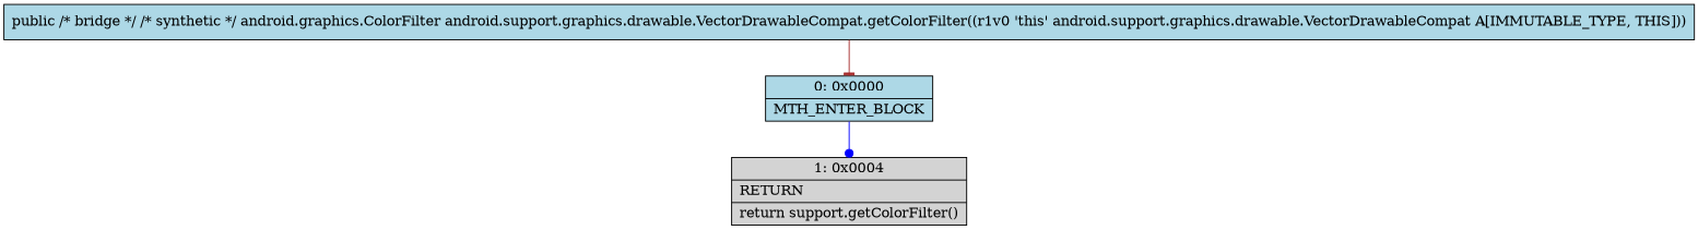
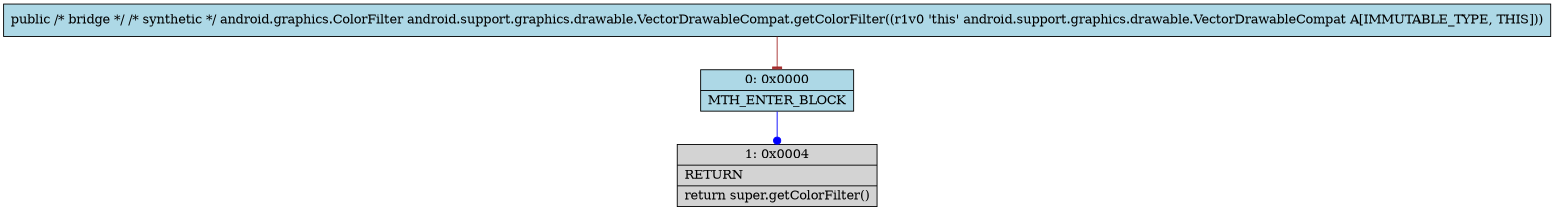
  digraph {
    node [shape=record style=filled fillcolor=lightblue]
    n1 [label="{0\:\ 0x0000|MTH_ENTER_BLOCK\l}"]
-   n2 [label="{1\:\ 0x0004|RETURN\l|return support.getColorFilter()\l}" fillcolor=lightgrey]
+   n2 [label="{1\:\ 0x0004|RETURN\l|return super.getColorFilter()\l}" fillcolor=lightgrey]
    n3 [label="{public \/* bridge *\/ \/* synthetic *\/ android.graphics.ColorFilter android.support.graphics.drawable.VectorDrawableCompat.getColorFilter((r1v0 'this' android.support.graphics.drawable.VectorDrawableCompat A[IMMUTABLE_TYPE, THIS])) }"]
    n1 -> n2 [color=blue arrowhead=dot]
    n3 -> n1 [color=brown arrowhead=tee]
  }
